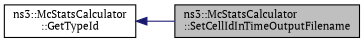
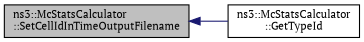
  digraph {
    rankdir=LR
    fontname="PT Serif"
    node [color=black fontname="PT Serif" fontsize=10 shape=record style=filled]
    n1 [fillcolor=grey75 fontcolor=black height=0.2 label="ns3::McStatsCalculator\l::SetCellIdInTimeOutputFilename" width=0.4]
    n2 [fillcolor=white height=0.2 label="ns3::McStatsCalculator\l::GetTypeId" width=0.4]
-   n2 -> n1 [color=midnightblue dir=back fontname="PT Serif" fontsize=10 labelfontname=Helvetica labelfontsize=10 style=solid]
+   n1 -> n2 [color=midnightblue dir=back fontname="PT Serif" fontsize=10 labelfontname=Helvetica labelfontsize=10 style=solid]
  }
